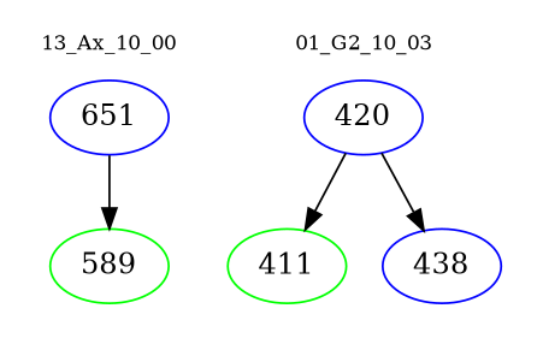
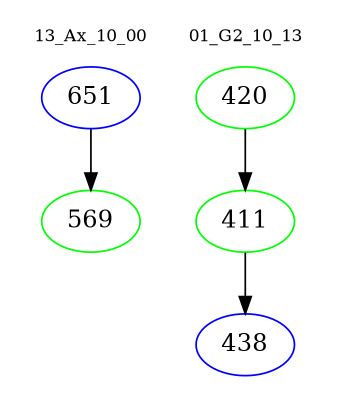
  digraph {
    node [color=green]
    edge [color=black]
    n1 [color=blue label=651]
-   n2 [label=589]
-   n3 [color=blue label=420]
+   n2 [label=569]
+   n3 [label=420]
    n4 [label=411]
    n5 [color=blue label=438]
    subgraph cluster_1 {
      color=white
      fontsize=10
      label="13_Ax_10_00"
      n1
      n2
    }
    subgraph cluster_2 {
      color=white
      fontsize=10
-     label="01_G2_10_03"
+     label="01_G2_10_13"
      n3
      n4
      n5
    }
    n1 -> n2
    n3 -> n4
-   n3 -> n5
+   n4 -> n5
  }
